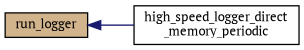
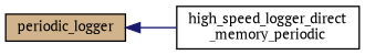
  digraph {
    rankdir=LR
    fontname="PT Serif"
    node [color=black fontname="PT Serif" fontsize=10 shape=record style=filled]
-   n1 [fillcolor=tan fontcolor=black height=0.2 label=run_logger width=0.4]
+   n1 [fillcolor=tan fontcolor=black height=0.2 label=periodic_logger width=0.4]
    n2 [fillcolor=white height=0.2 label="high_speed_logger_direct\l_memory_periodic" width=0.4]
    n1 -> n2 [color=midnightblue dir=back fontname="PT Serif" fontsize=10 labelfontname=FreeSans labelfontsize=10 style=solid]
  }
